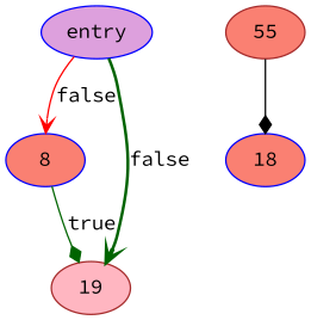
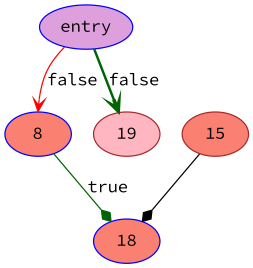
  digraph {
    fontname="Source Code Pro"
    node [color=blue fillcolor=salmon fontname="Source Code Pro" style=filled]
    edge [arrowhead=vee color=darkgreen fontname="Source Code Pro" style=solid]
    n1 [fillcolor=plum label=entry]
    8
    19 [color=brown fillcolor=lightpink]
    18
-   15 [color=brown label=55]
+   15 [color=brown]
    n1 -> 8 [color=red label=false]
    n1 -> 19 [label=false style=bold]
-   8 -> 19 [arrowhead=diamond label=true]
+   8 -> 18 [arrowhead=diamond label=true]
    15 -> 18 [arrowhead=diamond color=""]
  }
